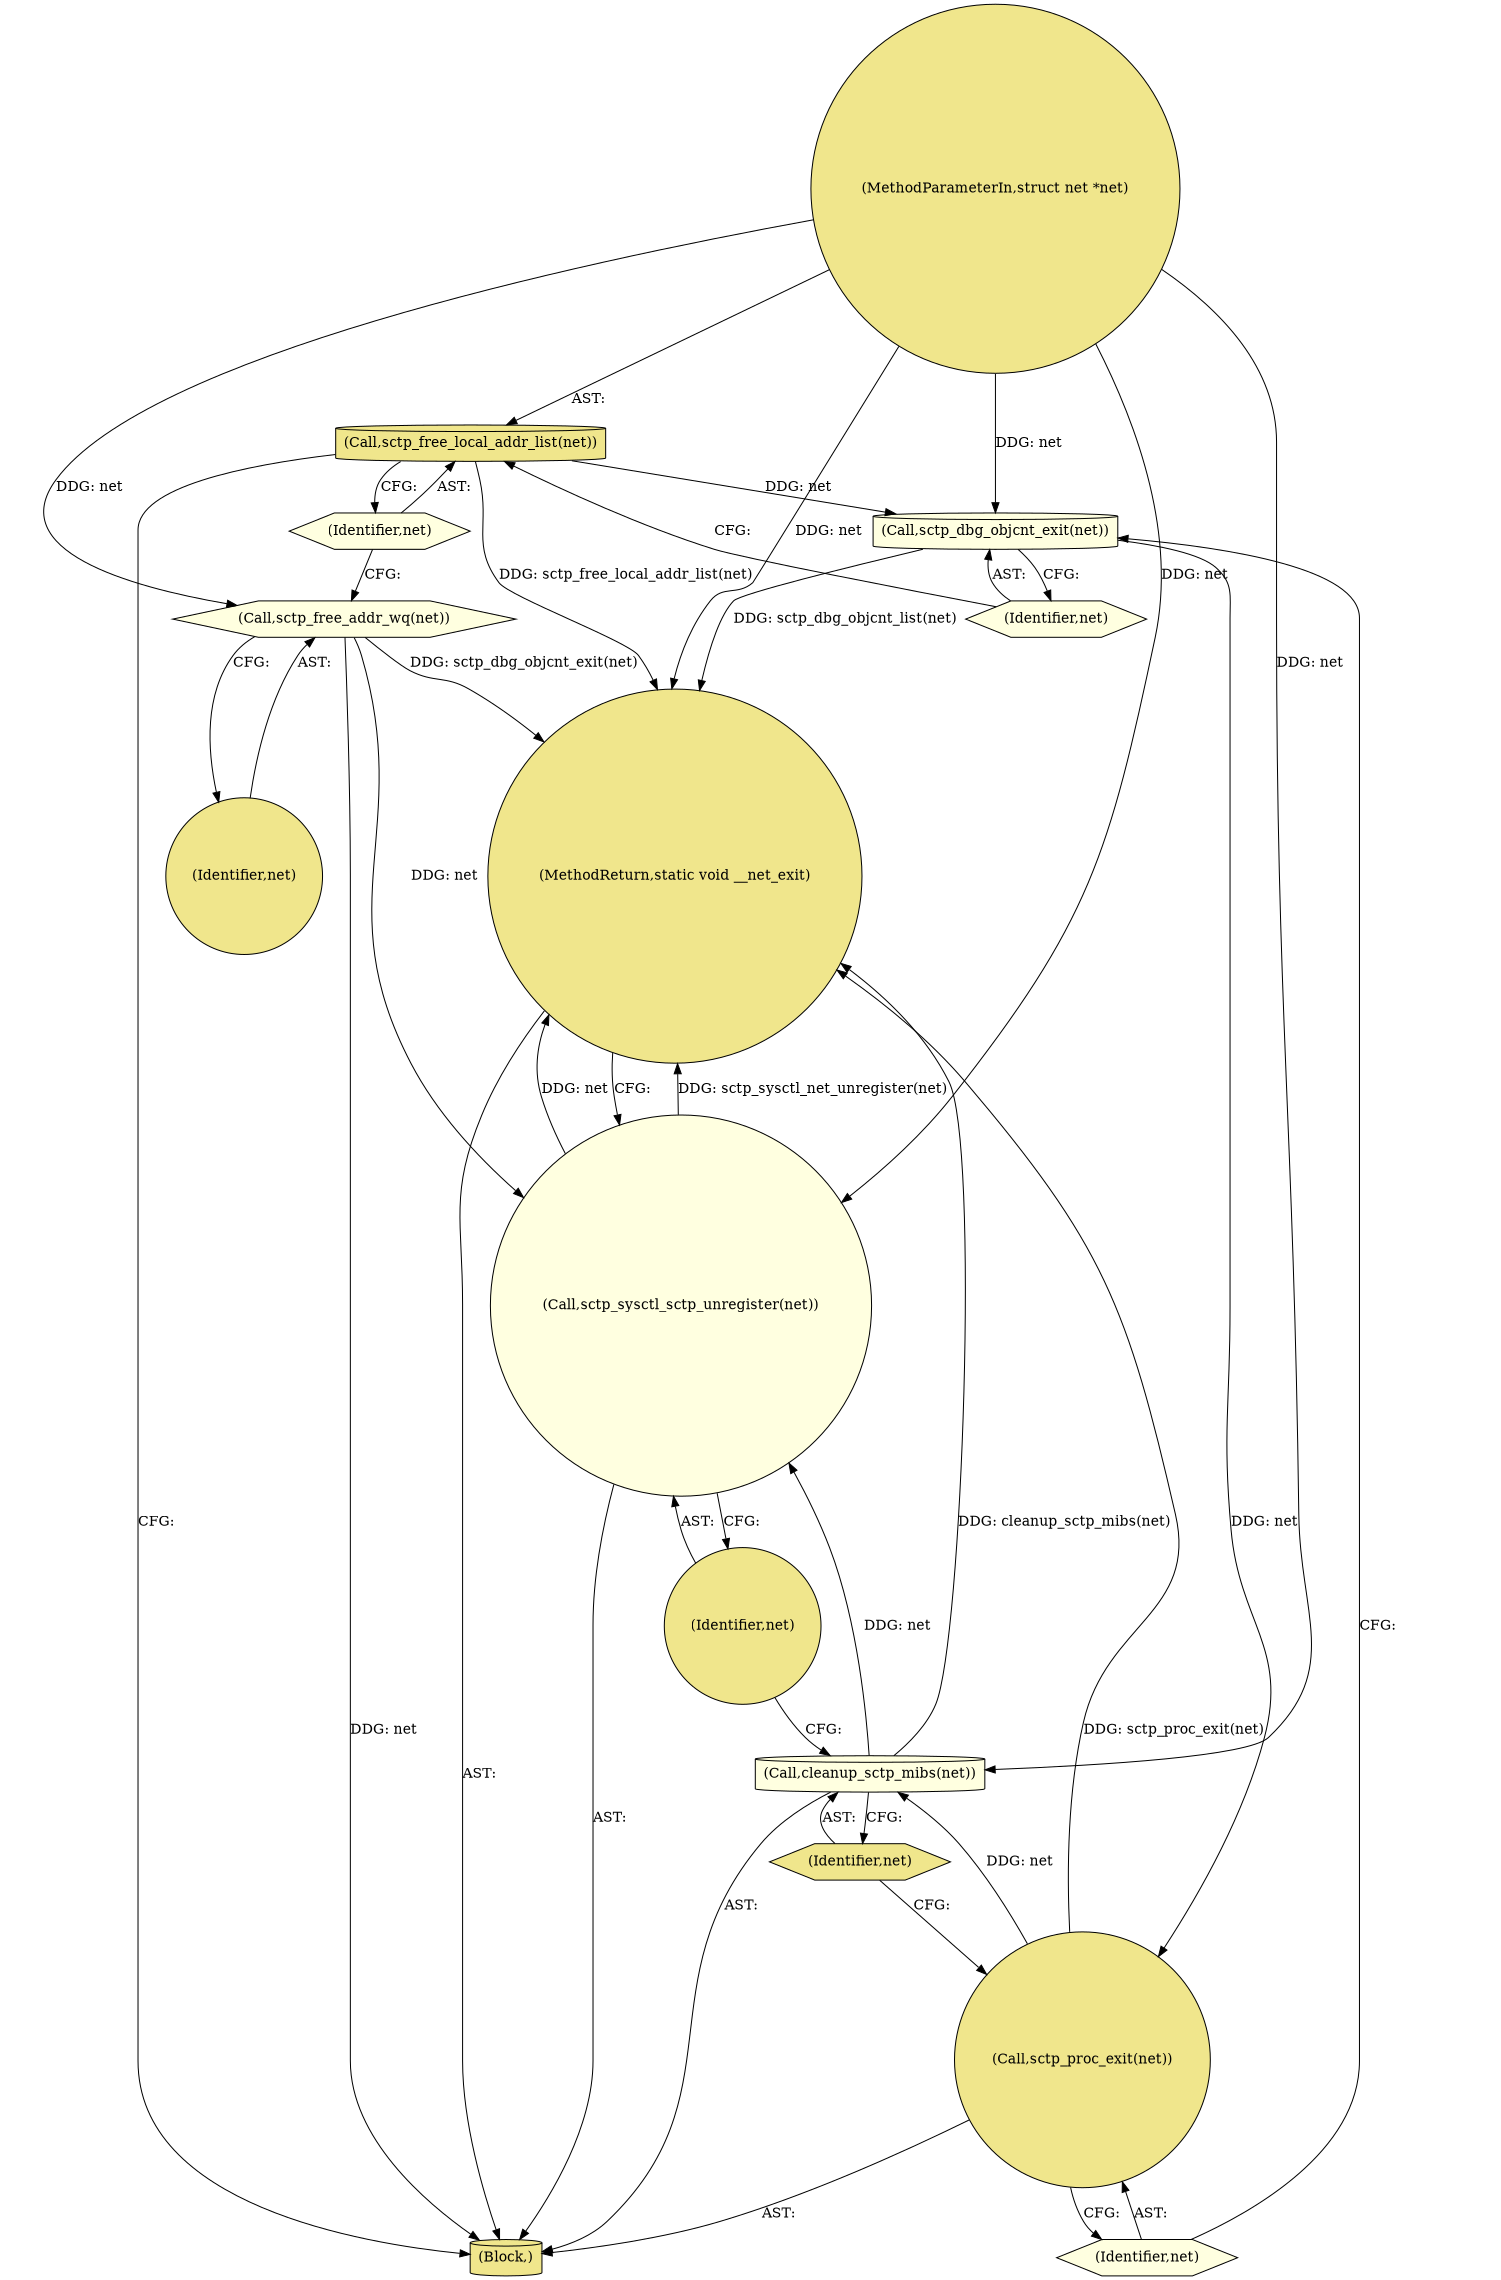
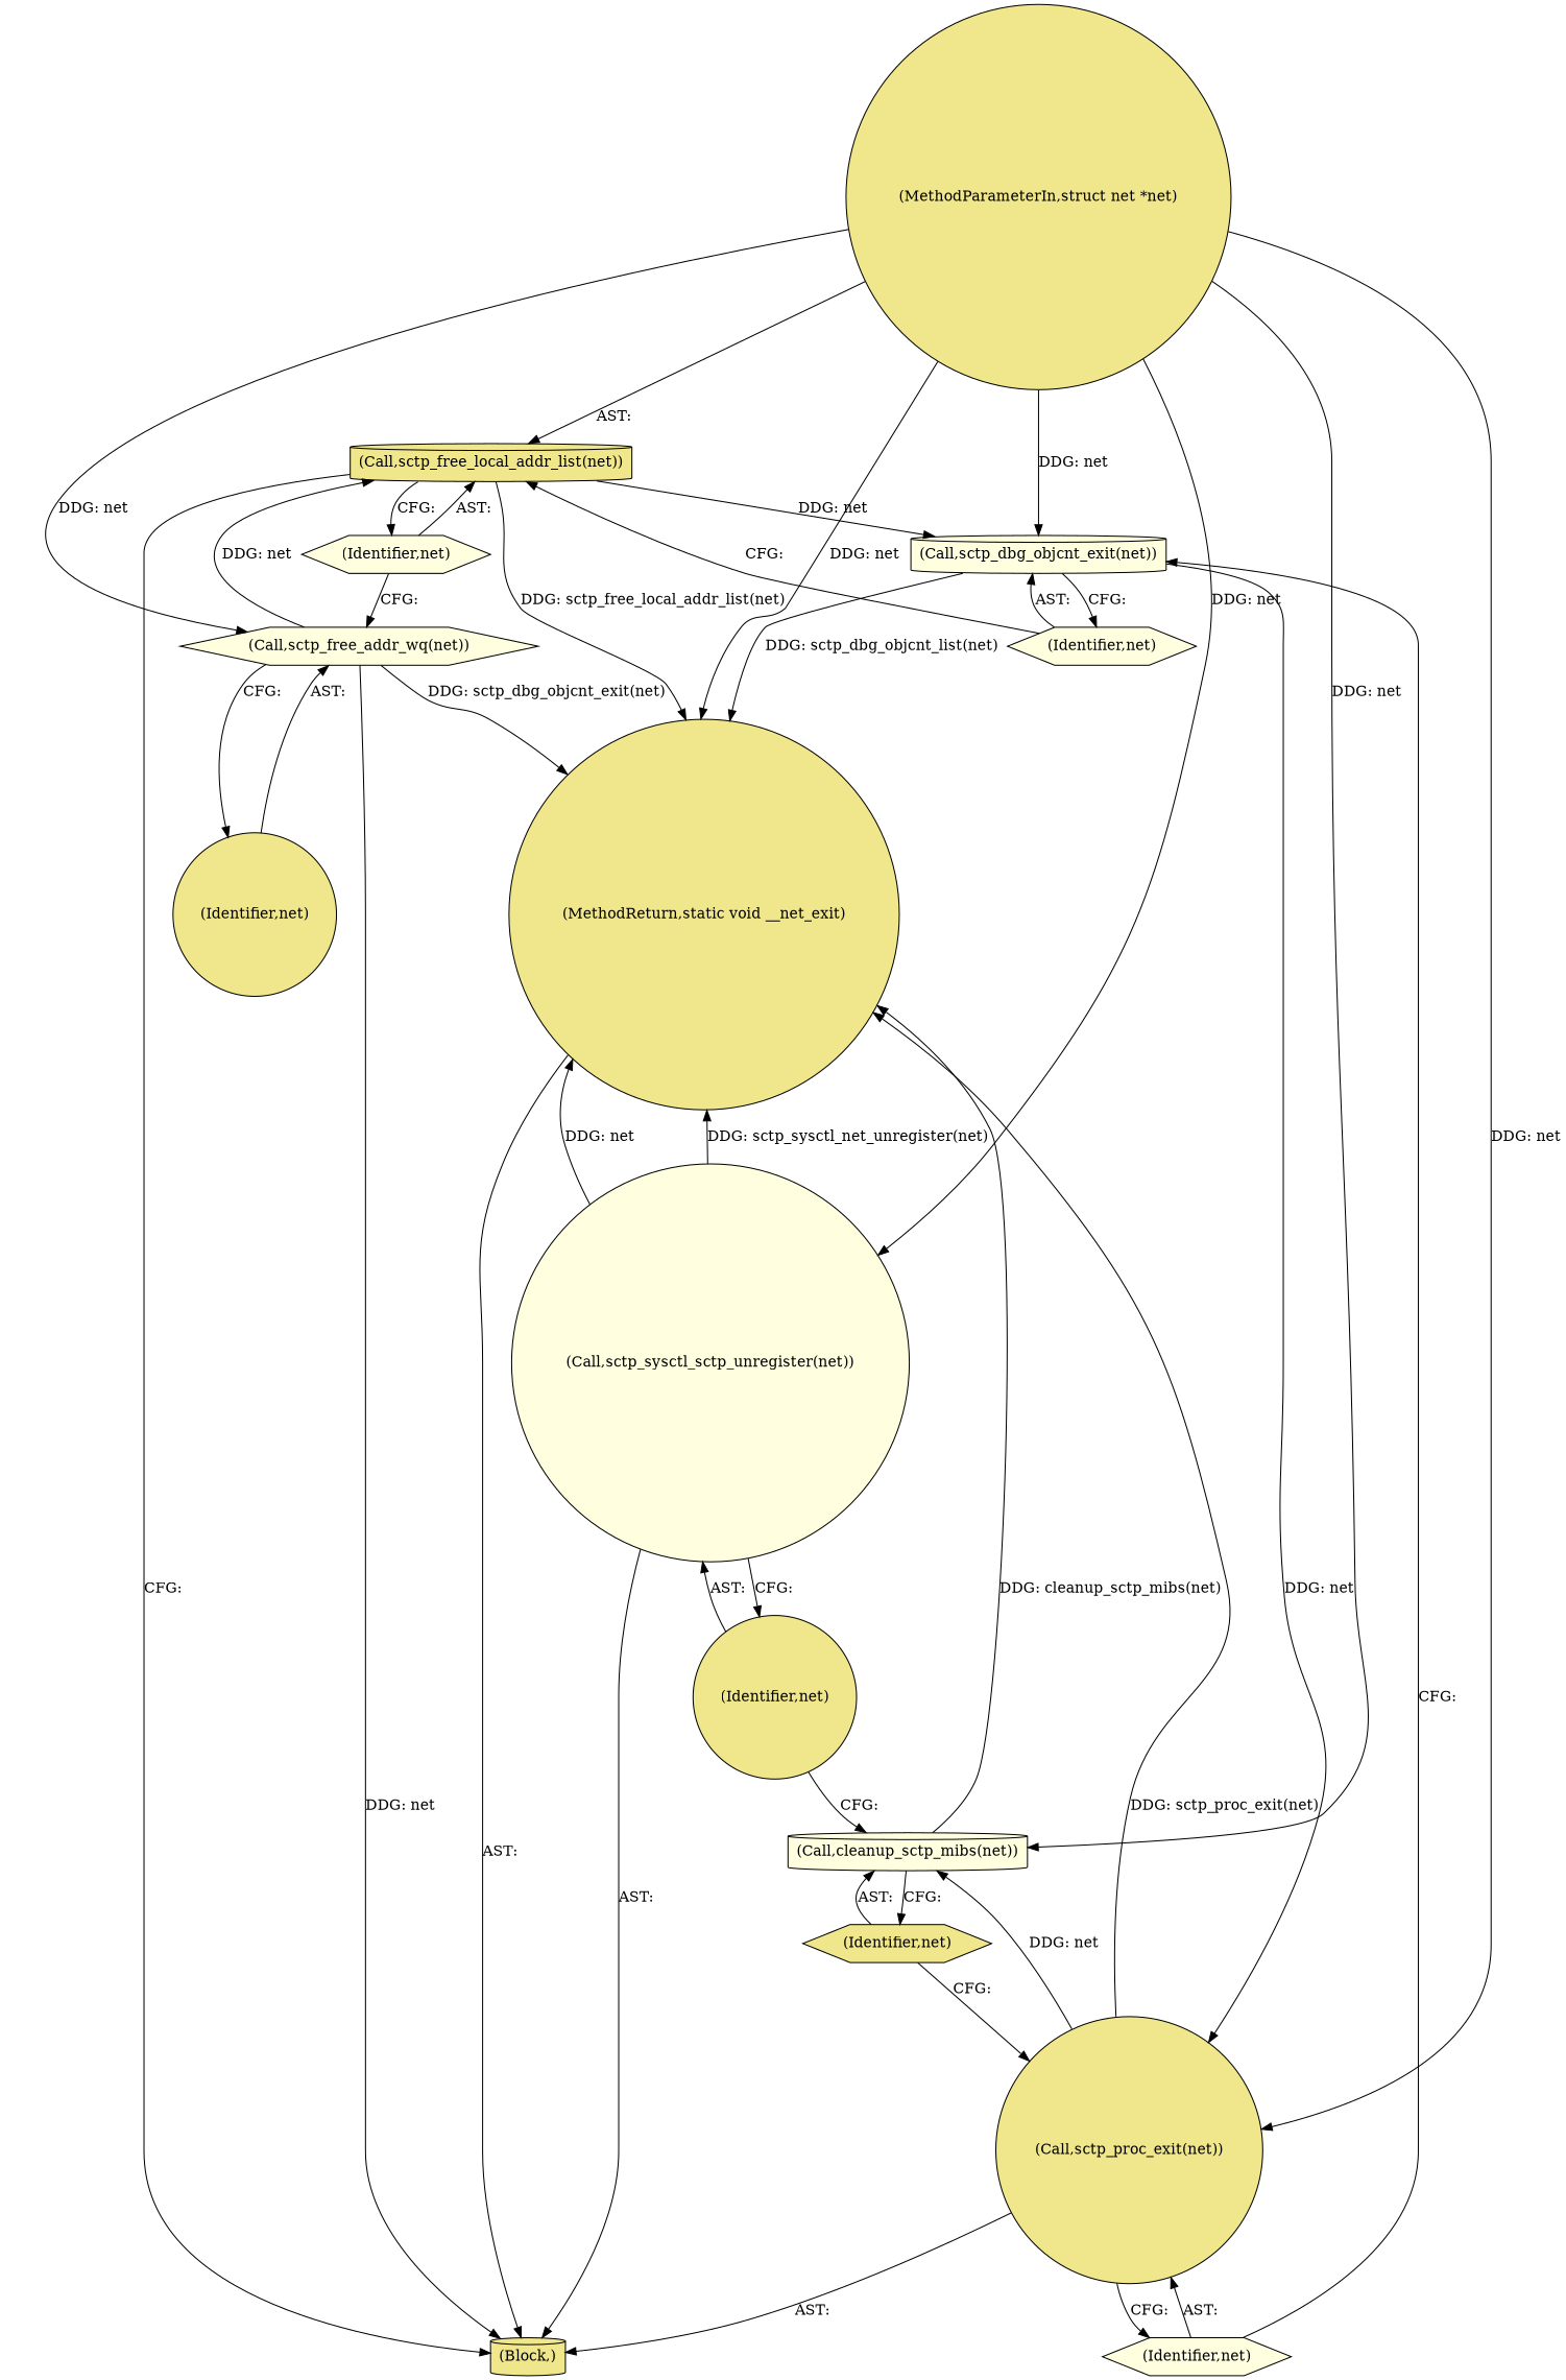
  digraph {
    node [fillcolor=khaki shape=circle style=filled]
    n1 [label="(Call,sctp_free_local_addr_list(net))" shape=cylinder]
    n2 [fillcolor=lightyellow label="(Call,sctp_dbg_objcnt_exit(net))" shape=cylinder]
    n3 [label="(Block,)" shape=cylinder]
    n4 [label="(MethodReturn,static void __net_exit)"]
    n5 [fillcolor=lightyellow label="(Identifier,net)" shape=hexagon]
    n6 [label="(Call,sctp_proc_exit(net))"]
    n7 [fillcolor=lightyellow label="(Identifier,net)" shape=hexagon]
    n8 [fillcolor=lightyellow label="(Call,sctp_sysctl_sctp_unregister(net))"]
    n9 [fillcolor=lightyellow label="(Call,sctp_free_addr_wq(net))" shape=hexagon]
    n10 [label="(Identifier,net)"]
    n11 [label="(MethodParameterIn,struct net *net)"]
    n12 [fillcolor=lightyellow label="(Call,cleanup_sctp_mibs(net))" shape=cylinder]
    n13 [fillcolor=lightyellow label="(Identifier,net)" shape=hexagon]
    n14 [label="(Identifier,net)" shape=hexagon]
    n15 [label="(Identifier,net)"]
    n1 -> n2 [label="DDG: net"]
    n1 -> n3 [label="CFG: "]
    n1 -> n4 [label="DDG: sctp_free_local_addr_list(net)"]
    n1 -> n5 [label="CFG: "]
    n2 -> n4 [label="DDG: sctp_dbg_objcnt_list(net)"]
    n2 -> n6 [label="DDG: net"]
    n2 -> n7 [label="CFG: "]
    n4 -> n3 [label="AST: "]
-   n4 -> n8 [label="CFG: "]
    n5 -> n1 [label="AST: "]
    n5 -> n9 [label="CFG: "]
    n6 -> n3 [label="AST: "]
    n6 -> n4 [label="DDG: sctp_proc_exit(net)"]
    n6 -> n12 [label="DDG: net"]
    n6 -> n13 [label="CFG: "]
    n7 -> n1 [label="CFG: "]
    n7 -> n2 [label="AST: "]
    n8 -> n3 [label="AST: "]
    n8 -> n4 [label="DDG: sctp_sysctl_net_unregister(net)"]
    n8 -> n4 [label="DDG: net"]
    n8 -> n15 [label="CFG: "]
-   n9 -> n8 [label="DDG: net"]
+   n9 -> n1 [label="DDG: net"]
    n9 -> n3 [label="DDG: net"]
    n9 -> n4 [label="DDG: sctp_dbg_objcnt_exit(net)"]
    n9 -> n10 [label="CFG: "]
    n10 -> n9 [label="AST: "]
    n11 -> n1 [label="AST: "]
    n11 -> n2 [label="DDG: net"]
    n11 -> n4 [label="DDG: net"]
+   n11 -> n6 [label="DDG: net"]
    n11 -> n8 [label="DDG: net"]
    n11 -> n9 [label="DDG: net"]
    n11 -> n12 [label="DDG: net"]
-   n12 -> n3 [label="AST: "]
    n12 -> n4 [label="DDG: cleanup_sctp_mibs(net)"]
-   n12 -> n8 [label="DDG: net"]
    n12 -> n14 [label="CFG: "]
    n13 -> n2 [label="CFG: "]
    n13 -> n6 [label="AST: "]
    n14 -> n6 [label="CFG: "]
    n14 -> n12 [label="AST: "]
    n15 -> n8 [label="AST: "]
    n15 -> n12 [label="CFG: "]
  }
